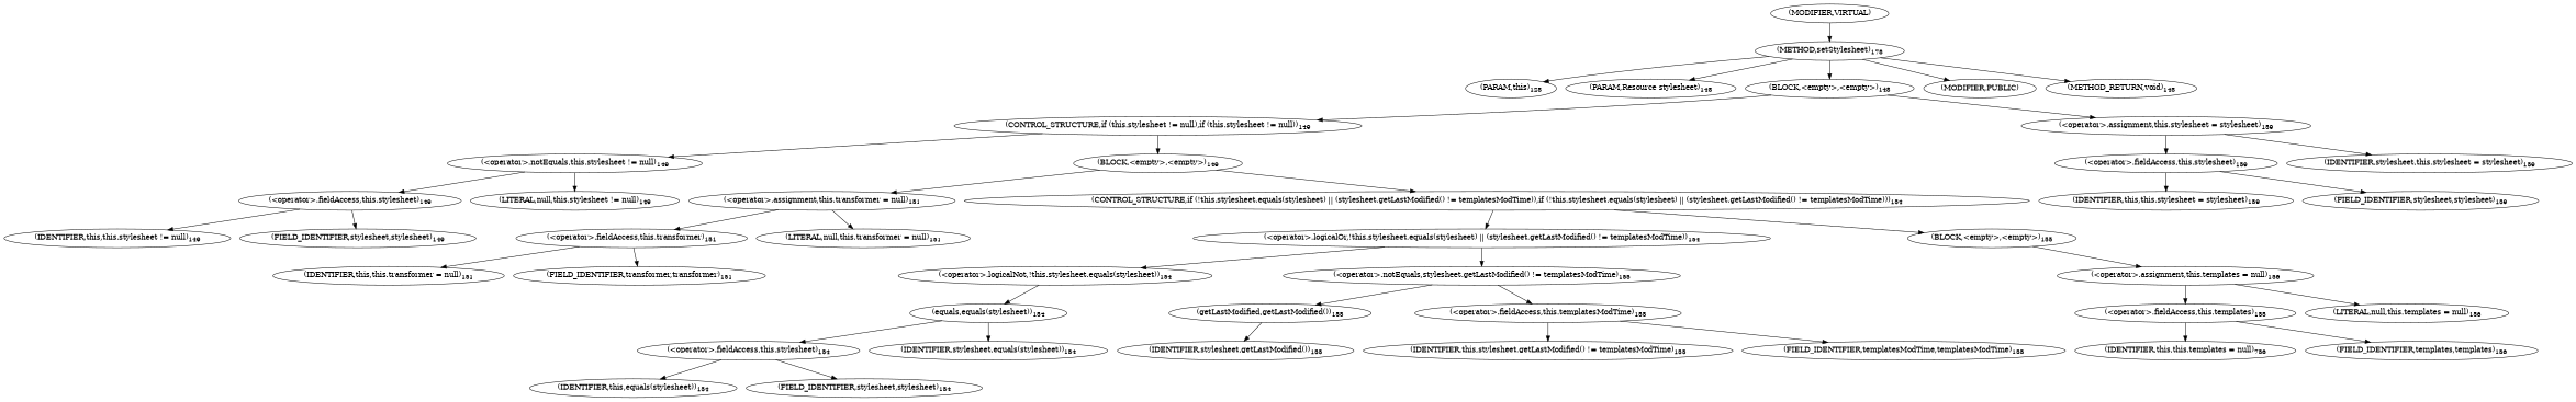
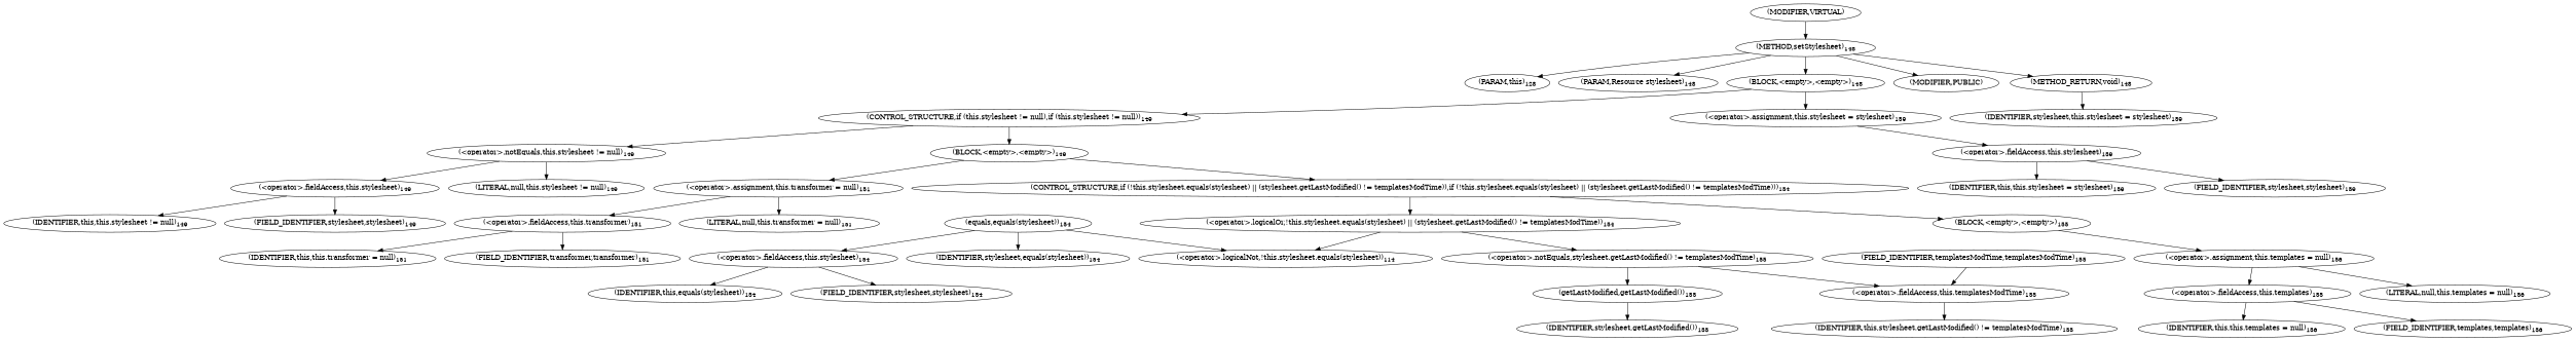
  digraph {
-   n1 [label=<(METHOD,setStylesheet)<SUB>178</SUB>>]
+   n1 [label=<(METHOD,setStylesheet)<SUB>148</SUB>>]
    n2 [label=<(PARAM,this)<SUB>128</SUB>>]
    n3 [label=<(PARAM,Resource stylesheet)<SUB>148</SUB>>]
    n4 [label=<(BLOCK,&lt;empty&gt;,&lt;empty&gt;)<SUB>148</SUB>>]
    n5 [label=<(MODIFIER,PUBLIC)>]
    n6 [label=<(METHOD_RETURN,void)<SUB>148</SUB>>]
    n7 [label=<(CONTROL_STRUCTURE,if (this.stylesheet != null),if (this.stylesheet != null))<SUB>149</SUB>>]
    n8 [label=<(&lt;operator&gt;.assignment,this.stylesheet = stylesheet)<SUB>159</SUB>>]
    n9 [label=<(MODIFIER,VIRTUAL)>]
    n10 [label=<(&lt;operator&gt;.notEquals,this.stylesheet != null)<SUB>149</SUB>>]
    n11 [label=<(BLOCK,&lt;empty&gt;,&lt;empty&gt;)<SUB>149</SUB>>]
    n12 [label=<(&lt;operator&gt;.fieldAccess,this.stylesheet)<SUB>159</SUB>>]
    n13 [label=<(IDENTIFIER,stylesheet,this.stylesheet = stylesheet)<SUB>159</SUB>>]
    n14 [label=<(&lt;operator&gt;.fieldAccess,this.stylesheet)<SUB>149</SUB>>]
    n15 [label=<(LITERAL,null,this.stylesheet != null)<SUB>149</SUB>>]
    n16 [label=<(&lt;operator&gt;.assignment,this.transformer = null)<SUB>151</SUB>>]
    n17 [label=<(CONTROL_STRUCTURE,if (!this.stylesheet.equals(stylesheet) || (stylesheet.getLastModified() != templatesModTime)),if (!this.stylesheet.equals(stylesheet) || (stylesheet.getLastModified() != templatesModTime)))<SUB>154</SUB>>]
    n18 [label=<(IDENTIFIER,this,this.stylesheet != null)<SUB>149</SUB>>]
    n19 [label=<(FIELD_IDENTIFIER,stylesheet,stylesheet)<SUB>149</SUB>>]
    n20 [label=<(&lt;operator&gt;.fieldAccess,this.transformer)<SUB>151</SUB>>]
    n21 [label=<(LITERAL,null,this.transformer = null)<SUB>151</SUB>>]
    n22 [label=<(&lt;operator&gt;.logicalOr,!this.stylesheet.equals(stylesheet) || (stylesheet.getLastModified() != templatesModTime))<SUB>154</SUB>>]
    n23 [label=<(BLOCK,&lt;empty&gt;,&lt;empty&gt;)<SUB>155</SUB>>]
    n24 [label=<(IDENTIFIER,this,this.transformer = null)<SUB>151</SUB>>]
    n25 [label=<(FIELD_IDENTIFIER,transformer,transformer)<SUB>151</SUB>>]
-   n26 [label=<(&lt;operator&gt;.logicalNot,!this.stylesheet.equals(stylesheet))<SUB>154</SUB>>]
+   n26 [label=<(&lt;operator&gt;.logicalNot,!this.stylesheet.equals(stylesheet))<SUB>114</SUB>>]
    n27 [label=<(&lt;operator&gt;.notEquals,stylesheet.getLastModified() != templatesModTime)<SUB>155</SUB>>]
    n28 [label=<(&lt;operator&gt;.assignment,this.templates = null)<SUB>156</SUB>>]
    n29 [label=<(equals,equals(stylesheet))<SUB>154</SUB>>]
    n30 [label=<(getLastModified,getLastModified())<SUB>155</SUB>>]
    n31 [label=<(&lt;operator&gt;.fieldAccess,this.templatesModTime)<SUB>155</SUB>>]
    n32 [label=<(&lt;operator&gt;.fieldAccess,this.stylesheet)<SUB>154</SUB>>]
    n33 [label=<(IDENTIFIER,stylesheet,equals(stylesheet))<SUB>154</SUB>>]
    n34 [label=<(IDENTIFIER,this,equals(stylesheet))<SUB>154</SUB>>]
    n35 [label=<(FIELD_IDENTIFIER,stylesheet,stylesheet)<SUB>154</SUB>>]
    n36 [label=<(IDENTIFIER,stylesheet,getLastModified())<SUB>155</SUB>>]
    n37 [label=<(IDENTIFIER,this,stylesheet.getLastModified() != templatesModTime)<SUB>155</SUB>>]
    n38 [label=<(FIELD_IDENTIFIER,templatesModTime,templatesModTime)<SUB>155</SUB>>]
    n39 [label=<(&lt;operator&gt;.fieldAccess,this.templates)<SUB>155</SUB>>]
    n40 [label=<(LITERAL,null,this.templates = null)<SUB>156</SUB>>]
-   n41 [label=<(IDENTIFIER,this,this.templates = null)<SUB>756</SUB>>]
+   n41 [label=<(IDENTIFIER,this,this.templates = null)<SUB>156</SUB>>]
    n42 [label=<(FIELD_IDENTIFIER,templates,templates)<SUB>156</SUB>>]
    n43 [label=<(IDENTIFIER,this,this.stylesheet = stylesheet)<SUB>159</SUB>>]
    n44 [label=<(FIELD_IDENTIFIER,stylesheet,stylesheet)<SUB>159</SUB>>]
    n1 -> n2
    n1 -> n3
    n1 -> n4
    n1 -> n5
    n1 -> n6
    n4 -> n7
    n4 -> n8
    n7 -> n10
    n7 -> n11
    n8 -> n12
-   n8 -> n13
+   n6 -> n13
    n9 -> n1
    n10 -> n14
    n10 -> n15
    n11 -> n16
    n11 -> n17
    n12 -> n43
    n12 -> n44
    n14 -> n18
    n14 -> n19
    n16 -> n20
    n16 -> n21
    n17 -> n22
    n17 -> n23
    n20 -> n24
    n20 -> n25
    n22 -> n26
    n22 -> n27
    n23 -> n28
-   n26 -> n29
+   n29 -> n26
    n27 -> n30
    n27 -> n31
    n28 -> n39
    n28 -> n40
    n29 -> n32
    n29 -> n33
    n30 -> n36
    n31 -> n37
-   n31 -> n38
+   n38 -> n31
    n32 -> n34
    n32 -> n35
    n39 -> n41
    n39 -> n42
  }
